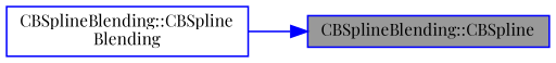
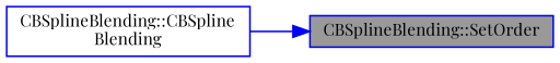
  digraph {
    rankdir=RL
    fontname="Playfair Display"
    node [color=blue fontname="Playfair Display" fontsize=10 shape=box style=filled]
-   n1 [fillcolor=grey60 fontcolor=black height=0.2 label="CBSplineBlending::CBSpline" width=0.4]
+   n1 [fillcolor=grey60 fontcolor=black height=0.2 label="CBSplineBlending::SetOrder" width=0.4]
    n2 [fillcolor=white height=0.2 label="CBSplineBlending::CBSpline\lBlending" width=0.4]
    n1 -> n2 [color=blue dir=back fontname="Playfair Display" fontsize=10 labelfontname=Helvetica labelfontsize=10 style=solid]
  }
